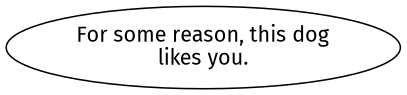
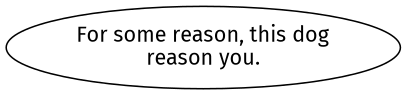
  digraph {
    fontname="Fira Sans"
-   n1 [color="#000000" fillcolor="#FFFFFF" label="For some reason, this dog\nlikes you." style=filled fontname="Fira Sans"]
+   n1 [color="#000000" fillcolor="#FFFFFF" label="For some reason, this dog\nreason you." style=filled fontname="Fira Sans"]
  }
